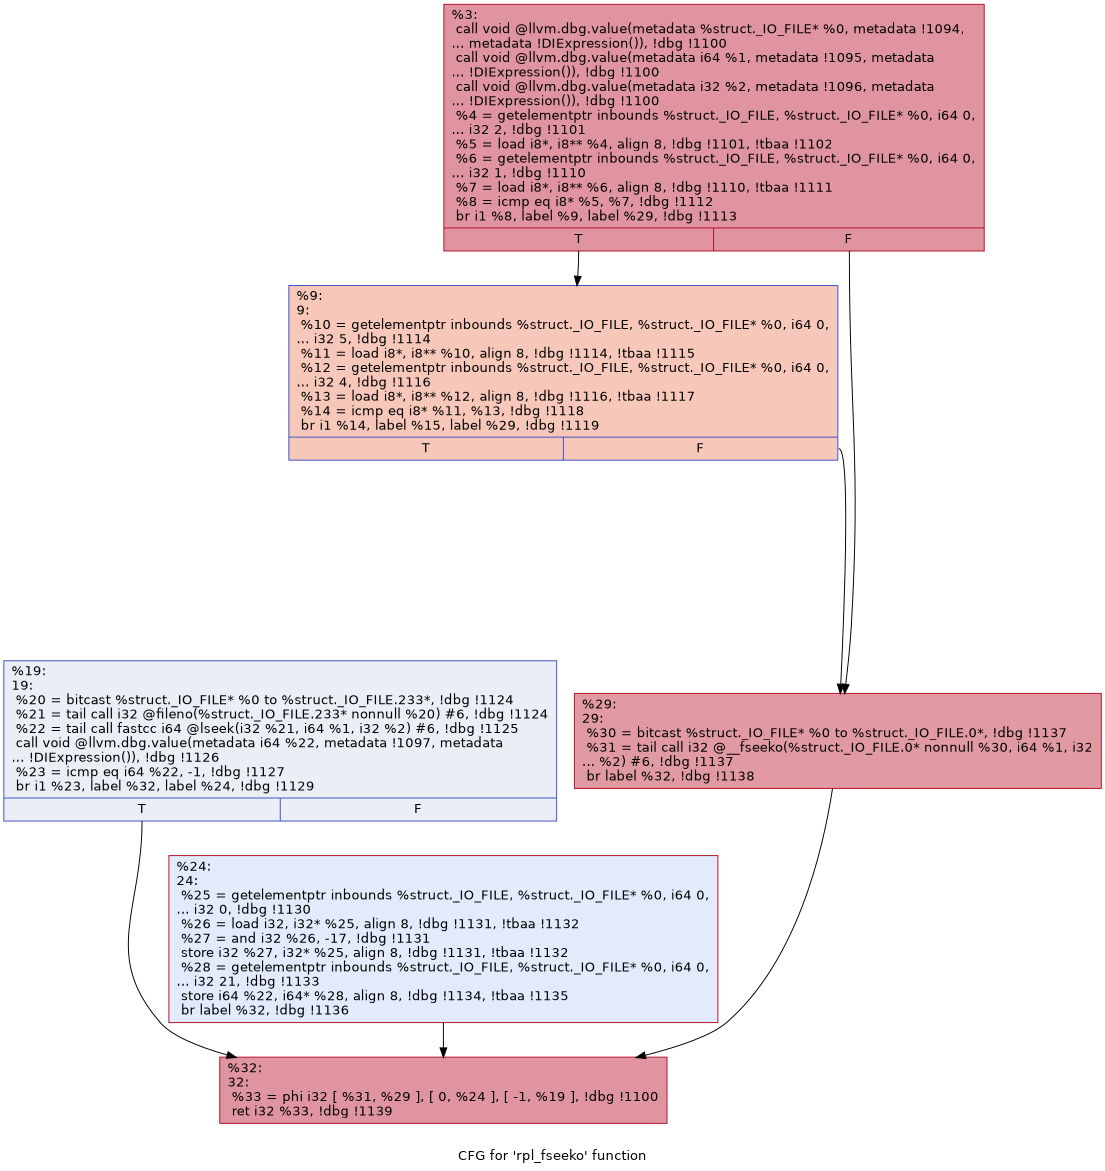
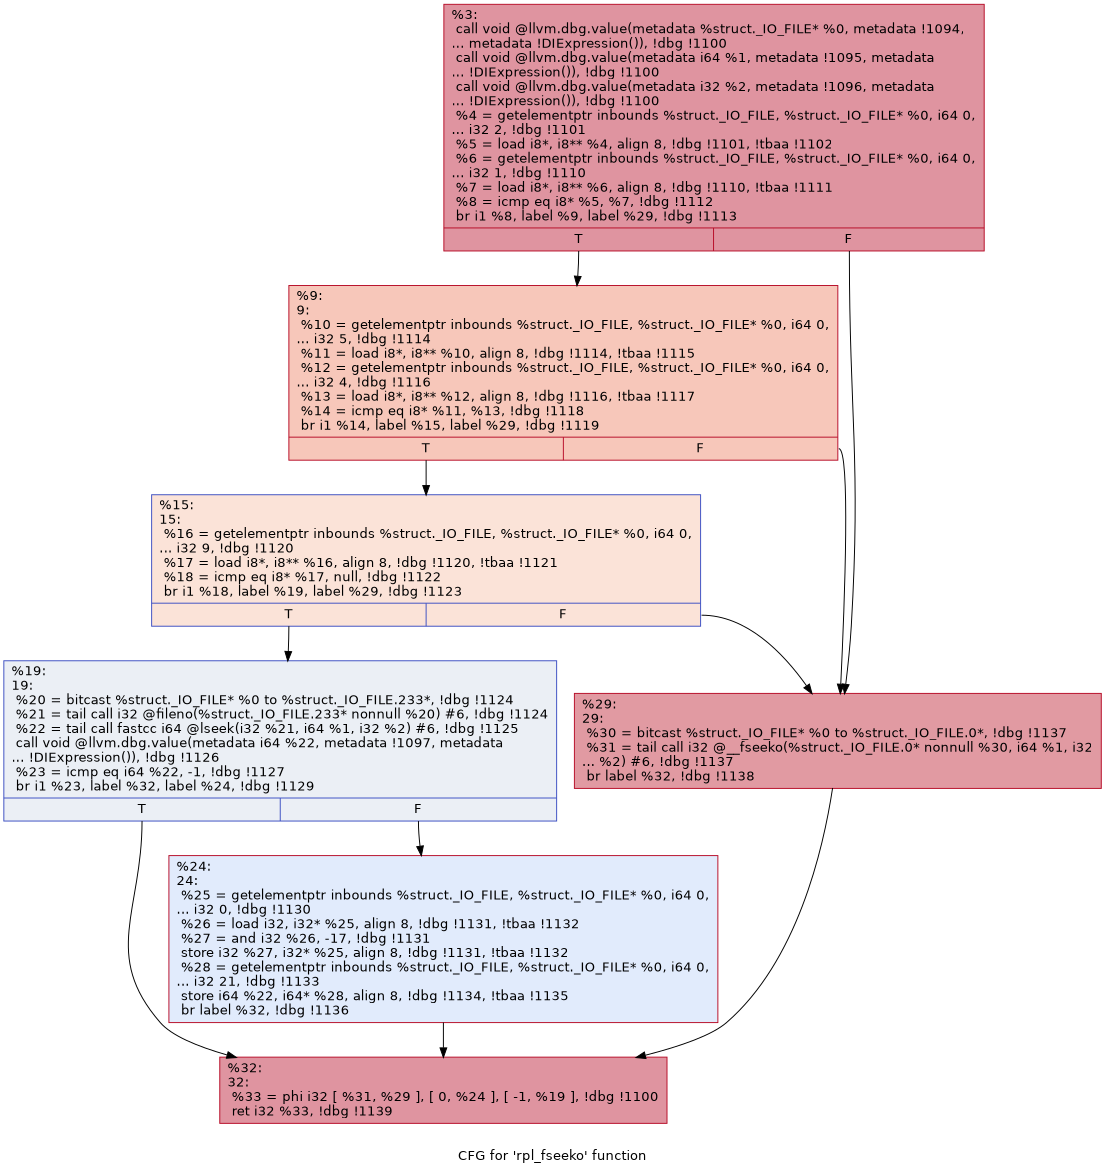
  digraph {
    fontname="DejaVu Sans"
    label="CFG for 'rpl_fseeko' function"
    node [color="#b70d28ff" fillcolor="#b70d2870" fontname="DejaVu Sans" shape=record style=filled]
    edge [fontname="DejaVu Sans" tailport=s0]
    n1 [label="{%3:\l  call void @llvm.dbg.value(metadata %struct._IO_FILE* %0, metadata !1094,\l... metadata !DIExpression()), !dbg !1100\l  call void @llvm.dbg.value(metadata i64 %1, metadata !1095, metadata\l... !DIExpression()), !dbg !1100\l  call void @llvm.dbg.value(metadata i32 %2, metadata !1096, metadata\l... !DIExpression()), !dbg !1100\l  %4 = getelementptr inbounds %struct._IO_FILE, %struct._IO_FILE* %0, i64 0,\l... i32 2, !dbg !1101\l  %5 = load i8*, i8** %4, align 8, !dbg !1101, !tbaa !1102\l  %6 = getelementptr inbounds %struct._IO_FILE, %struct._IO_FILE* %0, i64 0,\l... i32 1, !dbg !1110\l  %7 = load i8*, i8** %6, align 8, !dbg !1110, !tbaa !1111\l  %8 = icmp eq i8* %5, %7, !dbg !1112\l  br i1 %8, label %9, label %29, !dbg !1113\l|{<s0>T|<s1>F}}"]
-   n2 [color="#3d50c3ff" fillcolor="#ec7f6370" label="{%9:\l9:                                                \l  %10 = getelementptr inbounds %struct._IO_FILE, %struct._IO_FILE* %0, i64 0,\l... i32 5, !dbg !1114\l  %11 = load i8*, i8** %10, align 8, !dbg !1114, !tbaa !1115\l  %12 = getelementptr inbounds %struct._IO_FILE, %struct._IO_FILE* %0, i64 0,\l... i32 4, !dbg !1116\l  %13 = load i8*, i8** %12, align 8, !dbg !1116, !tbaa !1117\l  %14 = icmp eq i8* %11, %13, !dbg !1118\l  br i1 %14, label %15, label %29, !dbg !1119\l|{<s0>T|<s1>F}}"]
+   n2 [fillcolor="#ec7f6370" label="{%9:\l9:                                                \l  %10 = getelementptr inbounds %struct._IO_FILE, %struct._IO_FILE* %0, i64 0,\l... i32 5, !dbg !1114\l  %11 = load i8*, i8** %10, align 8, !dbg !1114, !tbaa !1115\l  %12 = getelementptr inbounds %struct._IO_FILE, %struct._IO_FILE* %0, i64 0,\l... i32 4, !dbg !1116\l  %13 = load i8*, i8** %12, align 8, !dbg !1116, !tbaa !1117\l  %14 = icmp eq i8* %11, %13, !dbg !1118\l  br i1 %14, label %15, label %29, !dbg !1119\l|{<s0>T|<s1>F}}"]
    n3 [fillcolor="#bb1b2c70" label="{%29:\l29:                                               \l  %30 = bitcast %struct._IO_FILE* %0 to %struct._IO_FILE.0*, !dbg !1137\l  %31 = tail call i32 @__fseeko(%struct._IO_FILE.0* nonnull %30, i64 %1, i32\l... %2) #6, !dbg !1137\l  br label %32, !dbg !1138\l}"]
+   n4 [color="#3d50c3ff" fillcolor="#f6bfa670" label="{%15:\l15:                                               \l  %16 = getelementptr inbounds %struct._IO_FILE, %struct._IO_FILE* %0, i64 0,\l... i32 9, !dbg !1120\l  %17 = load i8*, i8** %16, align 8, !dbg !1120, !tbaa !1121\l  %18 = icmp eq i8* %17, null, !dbg !1122\l  br i1 %18, label %19, label %29, !dbg !1123\l|{<s0>T|<s1>F}}"]
    n5 [label="{%32:\l32:                                               \l  %33 = phi i32 [ %31, %29 ], [ 0, %24 ], [ -1, %19 ], !dbg !1100\l  ret i32 %33, !dbg !1139\l}"]
    n6 [color="#3d50c3ff" fillcolor="#d1dae970" label="{%19:\l19:                                               \l  %20 = bitcast %struct._IO_FILE* %0 to %struct._IO_FILE.233*, !dbg !1124\l  %21 = tail call i32 @fileno(%struct._IO_FILE.233* nonnull %20) #6, !dbg !1124\l  %22 = tail call fastcc i64 @lseek(i32 %21, i64 %1, i32 %2) #6, !dbg !1125\l  call void @llvm.dbg.value(metadata i64 %22, metadata !1097, metadata\l... !DIExpression()), !dbg !1126\l  %23 = icmp eq i64 %22, -1, !dbg !1127\l  br i1 %23, label %32, label %24, !dbg !1129\l|{<s0>T|<s1>F}}"]
    n7 [fillcolor="#bbd1f870" label="{%24:\l24:                                               \l  %25 = getelementptr inbounds %struct._IO_FILE, %struct._IO_FILE* %0, i64 0,\l... i32 0, !dbg !1130\l  %26 = load i32, i32* %25, align 8, !dbg !1131, !tbaa !1132\l  %27 = and i32 %26, -17, !dbg !1131\l  store i32 %27, i32* %25, align 8, !dbg !1131, !tbaa !1132\l  %28 = getelementptr inbounds %struct._IO_FILE, %struct._IO_FILE* %0, i64 0,\l... i32 21, !dbg !1133\l  store i64 %22, i64* %28, align 8, !dbg !1134, !tbaa !1135\l  br label %32, !dbg !1136\l}"]
    n1 -> n2
    n1 -> n3 [tailport=s1]
    n2 -> n3 [tailport=s1]
+   n2 -> n4
    n3 -> n5
+   n4 -> n3 [tailport=s1]
+   n4 -> n6
    n6 -> n5
+   n6 -> n7 [tailport=s1]
    n7 -> n5
  }
